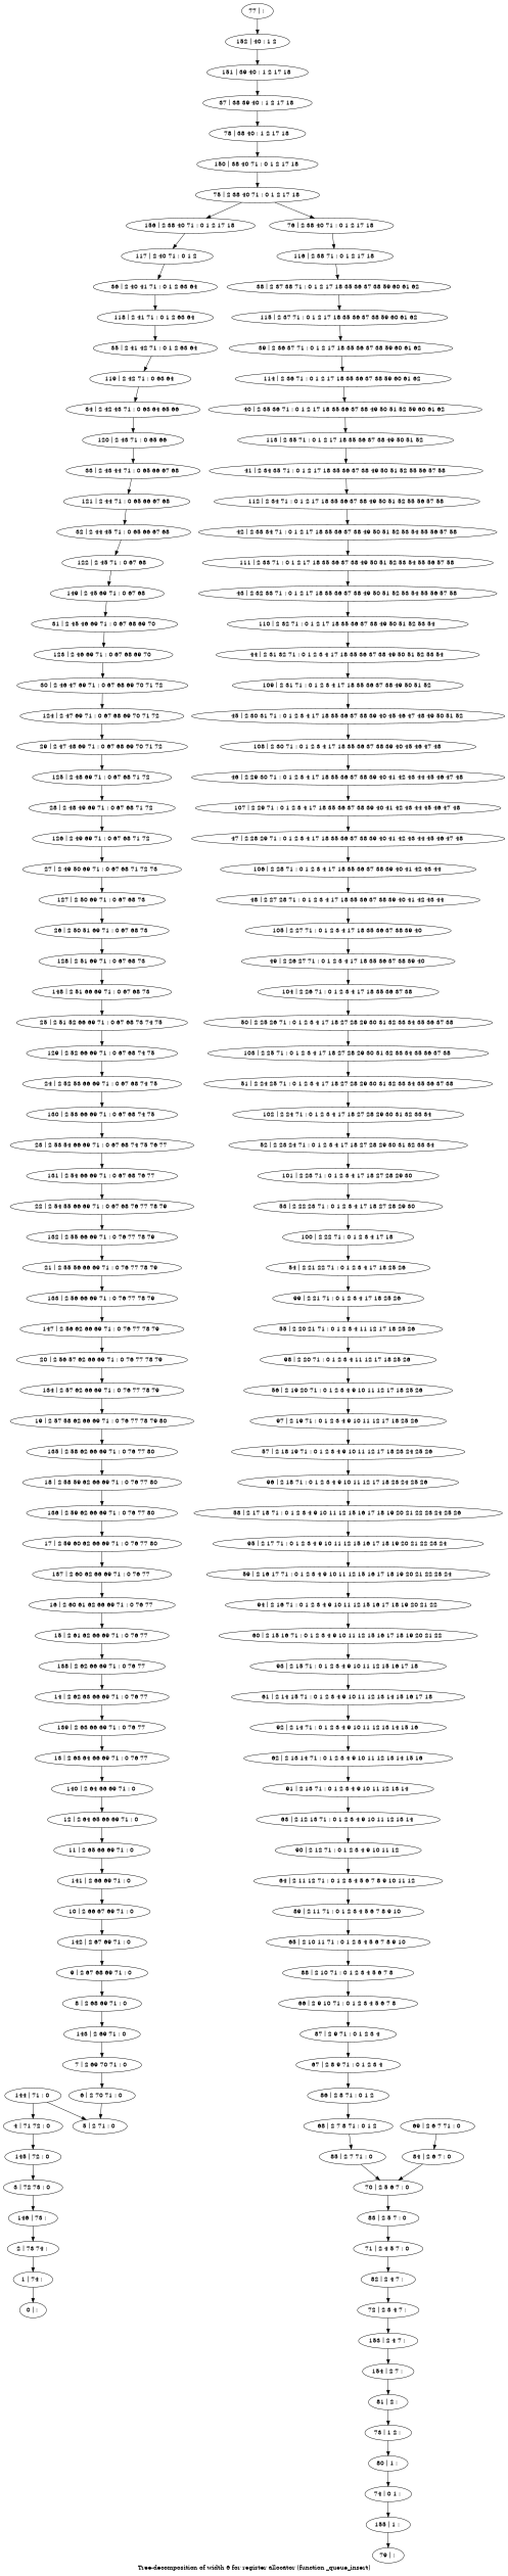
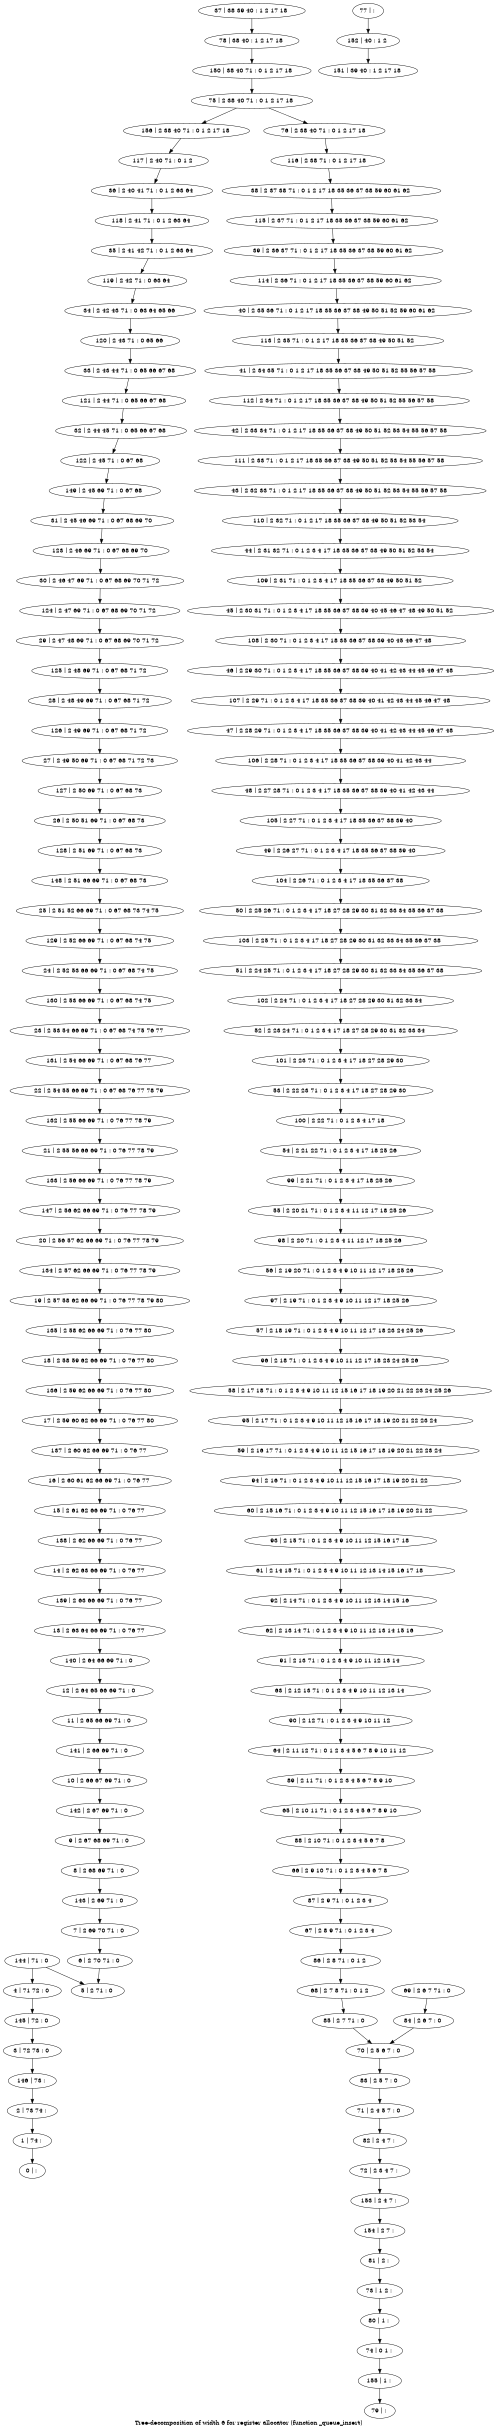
  digraph {
    label="Tree-decomposition of width 6 for register allocator (function _queue_insert)"
    n1 [label="0 | : "]
    n2 [label="1 | 74 : "]
    n3 [label="2 | 73 74 : "]
    n4 [label="3 | 72 73 : 0 "]
    n5 [label="146 | 73 : "]
    n6 [label="4 | 71 72 : 0 "]
    n7 [label="145 | 72 : 0 "]
    n8 [label="5 | 2 71 : 0 "]
    n9 [label="144 | 71 : 0 "]
    n10 [label="6 | 2 70 71 : 0 "]
    n11 [label="7 | 2 69 70 71 : 0 "]
    n12 [label="8 | 2 68 69 71 : 0 "]
    n13 [label="143 | 2 69 71 : 0 "]
    n14 [label="9 | 2 67 68 69 71 : 0 "]
    n15 [label="10 | 2 66 67 69 71 : 0 "]
    n16 [label="142 | 2 67 69 71 : 0 "]
    n17 [label="11 | 2 65 66 69 71 : 0 "]
    n18 [label="141 | 2 66 69 71 : 0 "]
    n19 [label="12 | 2 64 65 66 69 71 : 0 "]
    n20 [label="13 | 2 63 64 66 69 71 : 0 76 77 "]
    n21 [label="140 | 2 64 66 69 71 : 0 "]
    n22 [label="14 | 2 62 63 66 69 71 : 0 76 77 "]
    n23 [label="139 | 2 63 66 69 71 : 0 76 77 "]
    n24 [label="15 | 2 61 62 66 69 71 : 0 76 77 "]
    n25 [label="138 | 2 62 66 69 71 : 0 76 77 "]
    n26 [label="16 | 2 60 61 62 66 69 71 : 0 76 77 "]
    n27 [label="17 | 2 59 60 62 66 69 71 : 0 76 77 80 "]
    n28 [label="137 | 2 60 62 66 69 71 : 0 76 77 "]
    n29 [label="18 | 2 58 59 62 66 69 71 : 0 76 77 80 "]
    n30 [label="136 | 2 59 62 66 69 71 : 0 76 77 80 "]
    n31 [label="19 | 2 57 58 62 66 69 71 : 0 76 77 78 79 80 "]
    n32 [label="135 | 2 58 62 66 69 71 : 0 76 77 80 "]
    n33 [label="20 | 2 56 57 62 66 69 71 : 0 76 77 78 79 "]
    n34 [label="134 | 2 57 62 66 69 71 : 0 76 77 78 79 "]
    n35 [label="21 | 2 55 56 66 69 71 : 0 76 77 78 79 "]
    n36 [label="133 | 2 56 66 69 71 : 0 76 77 78 79 "]
    n37 [label="147 | 2 56 62 66 69 71 : 0 76 77 78 79 "]
    n38 [label="22 | 2 54 55 66 69 71 : 0 67 68 76 77 78 79 "]
    n39 [label="132 | 2 55 66 69 71 : 0 76 77 78 79 "]
    n40 [label="23 | 2 53 54 66 69 71 : 0 67 68 74 75 76 77 "]
    n41 [label="131 | 2 54 66 69 71 : 0 67 68 76 77 "]
    n42 [label="24 | 2 52 53 66 69 71 : 0 67 68 74 75 "]
    n43 [label="130 | 2 53 66 69 71 : 0 67 68 74 75 "]
    n44 [label="25 | 2 51 52 66 69 71 : 0 67 68 73 74 75 "]
    n45 [label="129 | 2 52 66 69 71 : 0 67 68 74 75 "]
    n46 [label="26 | 2 50 51 69 71 : 0 67 68 73 "]
    n47 [label="128 | 2 51 69 71 : 0 67 68 73 "]
    n48 [label="148 | 2 51 66 69 71 : 0 67 68 73 "]
    n49 [label="27 | 2 49 50 69 71 : 0 67 68 71 72 73 "]
    n50 [label="127 | 2 50 69 71 : 0 67 68 73 "]
    n51 [label="28 | 2 48 49 69 71 : 0 67 68 71 72 "]
    n52 [label="126 | 2 49 69 71 : 0 67 68 71 72 "]
    n53 [label="29 | 2 47 48 69 71 : 0 67 68 69 70 71 72 "]
    n54 [label="125 | 2 48 69 71 : 0 67 68 71 72 "]
    n55 [label="30 | 2 46 47 69 71 : 0 67 68 69 70 71 72 "]
    n56 [label="124 | 2 47 69 71 : 0 67 68 69 70 71 72 "]
    n57 [label="31 | 2 45 46 69 71 : 0 67 68 69 70 "]
    n58 [label="123 | 2 46 69 71 : 0 67 68 69 70 "]
    n59 [label="32 | 2 44 45 71 : 0 65 66 67 68 "]
    n60 [label="122 | 2 45 71 : 0 67 68 "]
    n61 [label="149 | 2 45 69 71 : 0 67 68 "]
    n62 [label="33 | 2 43 44 71 : 0 65 66 67 68 "]
    n63 [label="121 | 2 44 71 : 0 65 66 67 68 "]
    n64 [label="34 | 2 42 43 71 : 0 63 64 65 66 "]
    n65 [label="120 | 2 43 71 : 0 65 66 "]
    n66 [label="35 | 2 41 42 71 : 0 1 2 63 64 "]
    n67 [label="119 | 2 42 71 : 0 63 64 "]
    n68 [label="36 | 2 40 41 71 : 0 1 2 63 64 "]
    n69 [label="118 | 2 41 71 : 0 1 2 63 64 "]
    n70 [label="37 | 38 39 40 : 1 2 17 18 "]
    n71 [label="78 | 38 40 : 1 2 17 18 "]
    n72 [label="150 | 38 40 71 : 0 1 2 17 18 "]
    n73 [label="38 | 2 37 38 71 : 0 1 2 17 18 35 36 37 38 59 60 61 62 "]
    n74 [label="115 | 2 37 71 : 0 1 2 17 18 35 36 37 38 59 60 61 62 "]
    n75 [label="39 | 2 36 37 71 : 0 1 2 17 18 35 36 37 38 59 60 61 62 "]
    n76 [label="114 | 2 36 71 : 0 1 2 17 18 35 36 37 38 59 60 61 62 "]
    n77 [label="40 | 2 35 36 71 : 0 1 2 17 18 35 36 37 38 49 50 51 52 59 60 61 62 "]
    n78 [label="113 | 2 35 71 : 0 1 2 17 18 35 36 37 38 49 50 51 52 "]
    n79 [label="41 | 2 34 35 71 : 0 1 2 17 18 35 36 37 38 49 50 51 52 55 56 57 58 "]
    n80 [label="112 | 2 34 71 : 0 1 2 17 18 35 36 37 38 49 50 51 52 55 56 57 58 "]
    n81 [label="42 | 2 33 34 71 : 0 1 2 17 18 35 36 37 38 49 50 51 52 53 54 55 56 57 58 "]
    n82 [label="111 | 2 33 71 : 0 1 2 17 18 35 36 37 38 49 50 51 52 53 54 55 56 57 58 "]
    n83 [label="43 | 2 32 33 71 : 0 1 2 17 18 35 36 37 38 49 50 51 52 53 54 55 56 57 58 "]
    n84 [label="110 | 2 32 71 : 0 1 2 17 18 35 36 37 38 49 50 51 52 53 54 "]
    n85 [label="44 | 2 31 32 71 : 0 1 2 3 4 17 18 35 36 37 38 49 50 51 52 53 54 "]
    n86 [label="109 | 2 31 71 : 0 1 2 3 4 17 18 35 36 37 38 49 50 51 52 "]
    n87 [label="45 | 2 30 31 71 : 0 1 2 3 4 17 18 35 36 37 38 39 40 45 46 47 48 49 50 51 52 "]
    n88 [label="108 | 2 30 71 : 0 1 2 3 4 17 18 35 36 37 38 39 40 45 46 47 48 "]
    n89 [label="46 | 2 29 30 71 : 0 1 2 3 4 17 18 35 36 37 38 39 40 41 42 43 44 45 46 47 48 "]
    n90 [label="107 | 2 29 71 : 0 1 2 3 4 17 18 35 36 37 38 39 40 41 42 43 44 45 46 47 48 "]
    n91 [label="47 | 2 28 29 71 : 0 1 2 3 4 17 18 35 36 37 38 39 40 41 42 43 44 45 46 47 48 "]
    n92 [label="106 | 2 28 71 : 0 1 2 3 4 17 18 35 36 37 38 39 40 41 42 43 44 "]
    n93 [label="48 | 2 27 28 71 : 0 1 2 3 4 17 18 35 36 37 38 39 40 41 42 43 44 "]
    n94 [label="105 | 2 27 71 : 0 1 2 3 4 17 18 35 36 37 38 39 40 "]
    n95 [label="49 | 2 26 27 71 : 0 1 2 3 4 17 18 35 36 37 38 39 40 "]
    n96 [label="104 | 2 26 71 : 0 1 2 3 4 17 18 35 36 37 38 "]
    n97 [label="50 | 2 25 26 71 : 0 1 2 3 4 17 18 27 28 29 30 31 32 33 34 35 36 37 38 "]
    n98 [label="103 | 2 25 71 : 0 1 2 3 4 17 18 27 28 29 30 31 32 33 34 35 36 37 38 "]
    n99 [label="51 | 2 24 25 71 : 0 1 2 3 4 17 18 27 28 29 30 31 32 33 34 35 36 37 38 "]
    n100 [label="102 | 2 24 71 : 0 1 2 3 4 17 18 27 28 29 30 31 32 33 34 "]
    n101 [label="52 | 2 23 24 71 : 0 1 2 3 4 17 18 27 28 29 30 31 32 33 34 "]
    n102 [label="101 | 2 23 71 : 0 1 2 3 4 17 18 27 28 29 30 "]
    n103 [label="53 | 2 22 23 71 : 0 1 2 3 4 17 18 27 28 29 30 "]
    n104 [label="100 | 2 22 71 : 0 1 2 3 4 17 18 "]
    n105 [label="54 | 2 21 22 71 : 0 1 2 3 4 17 18 25 26 "]
    n106 [label="99 | 2 21 71 : 0 1 2 3 4 17 18 25 26 "]
    n107 [label="55 | 2 20 21 71 : 0 1 2 3 4 11 12 17 18 25 26 "]
    n108 [label="98 | 2 20 71 : 0 1 2 3 4 11 12 17 18 25 26 "]
    n109 [label="56 | 2 19 20 71 : 0 1 2 3 4 9 10 11 12 17 18 25 26 "]
    n110 [label="97 | 2 19 71 : 0 1 2 3 4 9 10 11 12 17 18 25 26 "]
    n111 [label="57 | 2 18 19 71 : 0 1 2 3 4 9 10 11 12 17 18 23 24 25 26 "]
    n112 [label="96 | 2 18 71 : 0 1 2 3 4 9 10 11 12 17 18 23 24 25 26 "]
    n113 [label="58 | 2 17 18 71 : 0 1 2 3 4 9 10 11 12 15 16 17 18 19 20 21 22 23 24 25 26 "]
    n114 [label="95 | 2 17 71 : 0 1 2 3 4 9 10 11 12 15 16 17 18 19 20 21 22 23 24 "]
    n115 [label="59 | 2 16 17 71 : 0 1 2 3 4 9 10 11 12 15 16 17 18 19 20 21 22 23 24 "]
    n116 [label="94 | 2 16 71 : 0 1 2 3 4 9 10 11 12 15 16 17 18 19 20 21 22 "]
    n117 [label="60 | 2 15 16 71 : 0 1 2 3 4 9 10 11 12 15 16 17 18 19 20 21 22 "]
    n118 [label="93 | 2 15 71 : 0 1 2 3 4 9 10 11 12 15 16 17 18 "]
    n119 [label="61 | 2 14 15 71 : 0 1 2 3 4 9 10 11 12 13 14 15 16 17 18 "]
    n120 [label="92 | 2 14 71 : 0 1 2 3 4 9 10 11 12 13 14 15 16 "]
    n121 [label="62 | 2 13 14 71 : 0 1 2 3 4 9 10 11 12 13 14 15 16 "]
    n122 [label="91 | 2 13 71 : 0 1 2 3 4 9 10 11 12 13 14 "]
    n123 [label="63 | 2 12 13 71 : 0 1 2 3 4 9 10 11 12 13 14 "]
    n124 [label="90 | 2 12 71 : 0 1 2 3 4 9 10 11 12 "]
    n125 [label="64 | 2 11 12 71 : 0 1 2 3 4 5 6 7 8 9 10 11 12 "]
    n126 [label="89 | 2 11 71 : 0 1 2 3 4 5 6 7 8 9 10 "]
    n127 [label="65 | 2 10 11 71 : 0 1 2 3 4 5 6 7 8 9 10 "]
    n128 [label="88 | 2 10 71 : 0 1 2 3 4 5 6 7 8 "]
    n129 [label="66 | 2 9 10 71 : 0 1 2 3 4 5 6 7 8 "]
    n130 [label="87 | 2 9 71 : 0 1 2 3 4 "]
    n131 [label="67 | 2 8 9 71 : 0 1 2 3 4 "]
    n132 [label="86 | 2 8 71 : 0 1 2 "]
    n133 [label="68 | 2 7 8 71 : 0 1 2 "]
    n134 [label="85 | 2 7 71 : 0 "]
    n135 [label="70 | 2 5 6 7 : 0 "]
    n136 [label="69 | 2 6 7 71 : 0 "]
    n137 [label="84 | 2 6 7 : 0 "]
    n138 [label="83 | 2 5 7 : 0 "]
    n139 [label="71 | 2 4 5 7 : 0 "]
    n140 [label="82 | 2 4 7 : "]
    n141 [label="72 | 2 3 4 7 : "]
    n142 [label="153 | 2 4 7 : "]
    n143 [label="154 | 2 7 : "]
    n144 [label="73 | 1 2 : "]
    n145 [label="80 | 1 : "]
    n146 [label="74 | 0 1 : "]
    n147 [label="155 | 1 : "]
    n148 [label="79 | : "]
    n149 [label="75 | 2 38 40 71 : 0 1 2 17 18 "]
    n150 [label="76 | 2 38 40 71 : 0 1 2 17 18 "]
    n151 [label="156 | 2 38 40 71 : 0 1 2 17 18 "]
    n152 [label="116 | 2 38 71 : 0 1 2 17 18 "]
    n153 [label="117 | 2 40 71 : 0 1 2 "]
    n154 [label="77 | : "]
    n155 [label="152 | 40 : 1 2 "]
    n156 [label="151 | 39 40 : 1 2 17 18 "]
    n157 [label="81 | 2 : "]
    n2 -> n1
    n3 -> n2
    n4 -> n5
    n5 -> n3
    n6 -> n7
    n7 -> n4
    n9 -> n6
    n9 -> n8
    n10 -> n8
    n11 -> n10
    n12 -> n13
    n13 -> n11
    n14 -> n12
    n15 -> n16
    n16 -> n14
    n17 -> n18
    n18 -> n15
    n19 -> n17
    n20 -> n21
    n21 -> n19
    n22 -> n23
    n23 -> n20
    n24 -> n25
    n25 -> n22
    n26 -> n24
    n27 -> n28
    n28 -> n26
    n29 -> n30
    n30 -> n27
    n31 -> n32
    n32 -> n29
    n33 -> n34
    n34 -> n31
    n35 -> n36
    n36 -> n37
    n37 -> n33
    n38 -> n39
    n39 -> n35
    n40 -> n41
    n41 -> n38
    n42 -> n43
    n43 -> n40
    n44 -> n45
    n45 -> n42
    n46 -> n47
    n47 -> n48
    n48 -> n44
    n49 -> n50
    n50 -> n46
    n51 -> n52
    n52 -> n49
    n53 -> n54
    n54 -> n51
    n55 -> n56
    n56 -> n53
    n57 -> n58
    n58 -> n55
    n59 -> n60
    n60 -> n61
    n61 -> n57
    n62 -> n63
    n63 -> n59
    n64 -> n65
    n65 -> n62
    n66 -> n67
    n67 -> n64
    n68 -> n69
    n69 -> n66
    n70 -> n71
    n71 -> n72
    n72 -> n149
    n73 -> n74
    n74 -> n75
    n75 -> n76
    n76 -> n77
    n77 -> n78
    n78 -> n79
    n79 -> n80
    n80 -> n81
    n81 -> n82
    n82 -> n83
    n83 -> n84
    n84 -> n85
    n85 -> n86
    n86 -> n87
    n87 -> n88
    n88 -> n89
    n89 -> n90
    n90 -> n91
    n91 -> n92
    n92 -> n93
    n93 -> n94
    n94 -> n95
    n95 -> n96
    n96 -> n97
    n97 -> n98
    n98 -> n99
    n99 -> n100
    n100 -> n101
    n101 -> n102
    n102 -> n103
    n103 -> n104
    n104 -> n105
    n105 -> n106
    n106 -> n107
    n107 -> n108
    n108 -> n109
    n109 -> n110
    n110 -> n111
    n111 -> n112
    n112 -> n113
    n113 -> n114
    n114 -> n115
    n115 -> n116
    n116 -> n117
    n117 -> n118
    n118 -> n119
    n119 -> n120
    n120 -> n121
    n121 -> n122
    n122 -> n123
    n123 -> n124
    n124 -> n125
    n125 -> n126
    n126 -> n127
    n127 -> n128
    n128 -> n129
    n129 -> n130
    n130 -> n131
    n131 -> n132
    n132 -> n133
    n133 -> n134
    n134 -> n135
    n135 -> n138
    n136 -> n137
    n137 -> n135
    n138 -> n139
    n139 -> n140
    n140 -> n141
    n141 -> n142
    n142 -> n143
    n143 -> n157
    n144 -> n145
    n145 -> n146
    n146 -> n147
    n147 -> n148
    n149 -> n150
    n149 -> n151
    n150 -> n152
    n151 -> n153
    n152 -> n73
    n153 -> n68
    n154 -> n155
    n155 -> n156
-   n156 -> n70
    n157 -> n144
  }
